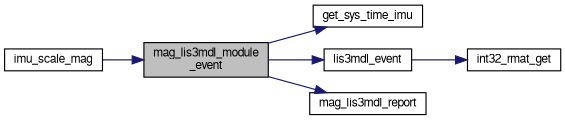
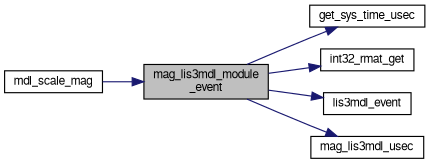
  digraph {
    rankdir=LR
    node [color=black fillcolor=white fontname=FreeSans fontsize=10 shape=record style=filled]
    edge [color=midnightblue fontname=FreeSans fontsize=10 labelfontname=FreeSans labelfontsize=10 style=solid]
    n1 [fillcolor=grey75 fontcolor=black height=0.2 label="mag_lis3mdl_module\l_event" width=0.4]
-   n2 [height=0.2 label=get_sys_time_imu width=0.4]
+   n2 [height=0.2 label=get_sys_time_usec width=0.4]
    n3 [height=0.2 label=int32_rmat_get width=0.4]
    n4 [height=0.2 label=lis3mdl_event width=0.4]
-   n5 [height=0.2 label=mag_lis3mdl_report width=0.4]
-   n6 [height=0.2 label=imu_scale_mag width=0.4]
+   n5 [height=0.2 label=mag_lis3mdl_usec width=0.4]
+   n6 [height=0.2 label=mdl_scale_mag width=0.4]
    n1 -> n2
-   n4 -> n3
+   n1 -> n3
    n1 -> n4
    n1 -> n5
    n6 -> n1
  }
